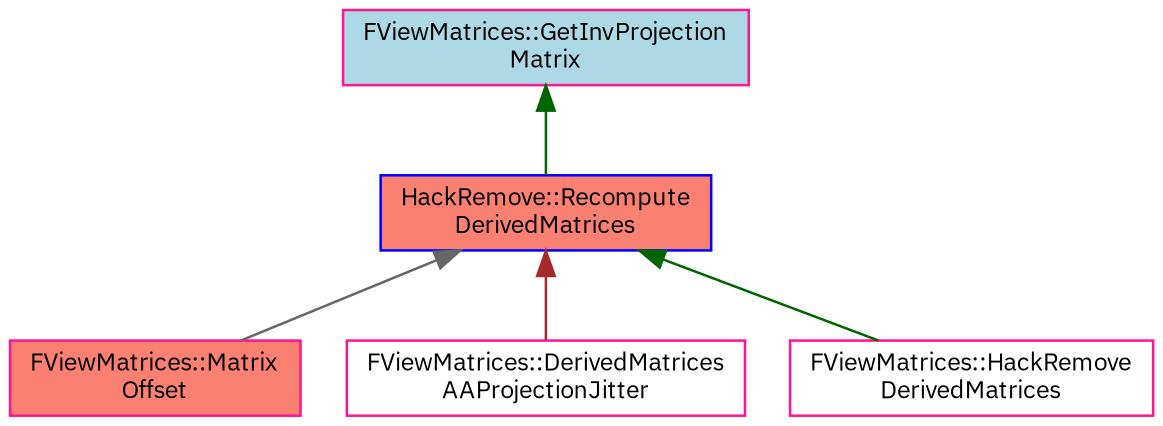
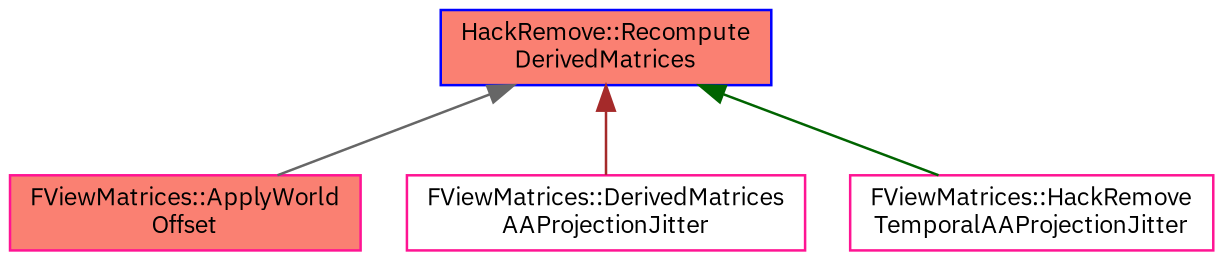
  digraph {
    fontname="IBM Plex Sans"
    rankdir=TB
    node [color=deeppink fillcolor=salmon fontname="IBM Plex Sans" fontsize=10 shape=box style=filled]
    edge [color=darkgreen dir=back fontname="IBM Plex Sans" fontsize=10 labelfontname=Helvetica labelfontsize=10 style=solid]
-   n1 [fillcolor=lightblue fontcolor=black height=0.2 label="FViewMatrices::GetInvProjection\lMatrix" width=0.4]
    n2 [color=blue height=0.2 label="HackRemove::Recompute\lDerivedMatrices" width=0.4]
-   n3 [height=0.2 label="FViewMatrices::Matrix\lOffset" width=0.4]
+   n3 [height=0.2 label="FViewMatrices::ApplyWorld\lOffset" width=0.4]
    n4 [fillcolor=white height=0.2 label="FViewMatrices::DerivedMatrices\lAAProjectionJitter" width=0.4]
-   n5 [fillcolor=white height=0.2 label="FViewMatrices::HackRemove\lDerivedMatrices" width=0.4]
-   n1 -> n2
+   n5 [fillcolor=white height=0.2 label="FViewMatrices::HackRemove\lTemporalAAProjectionJitter" width=0.4]
    n2 -> n3 [color=gray40]
    n2 -> n4 [color=brown]
    n2 -> n5
  }
